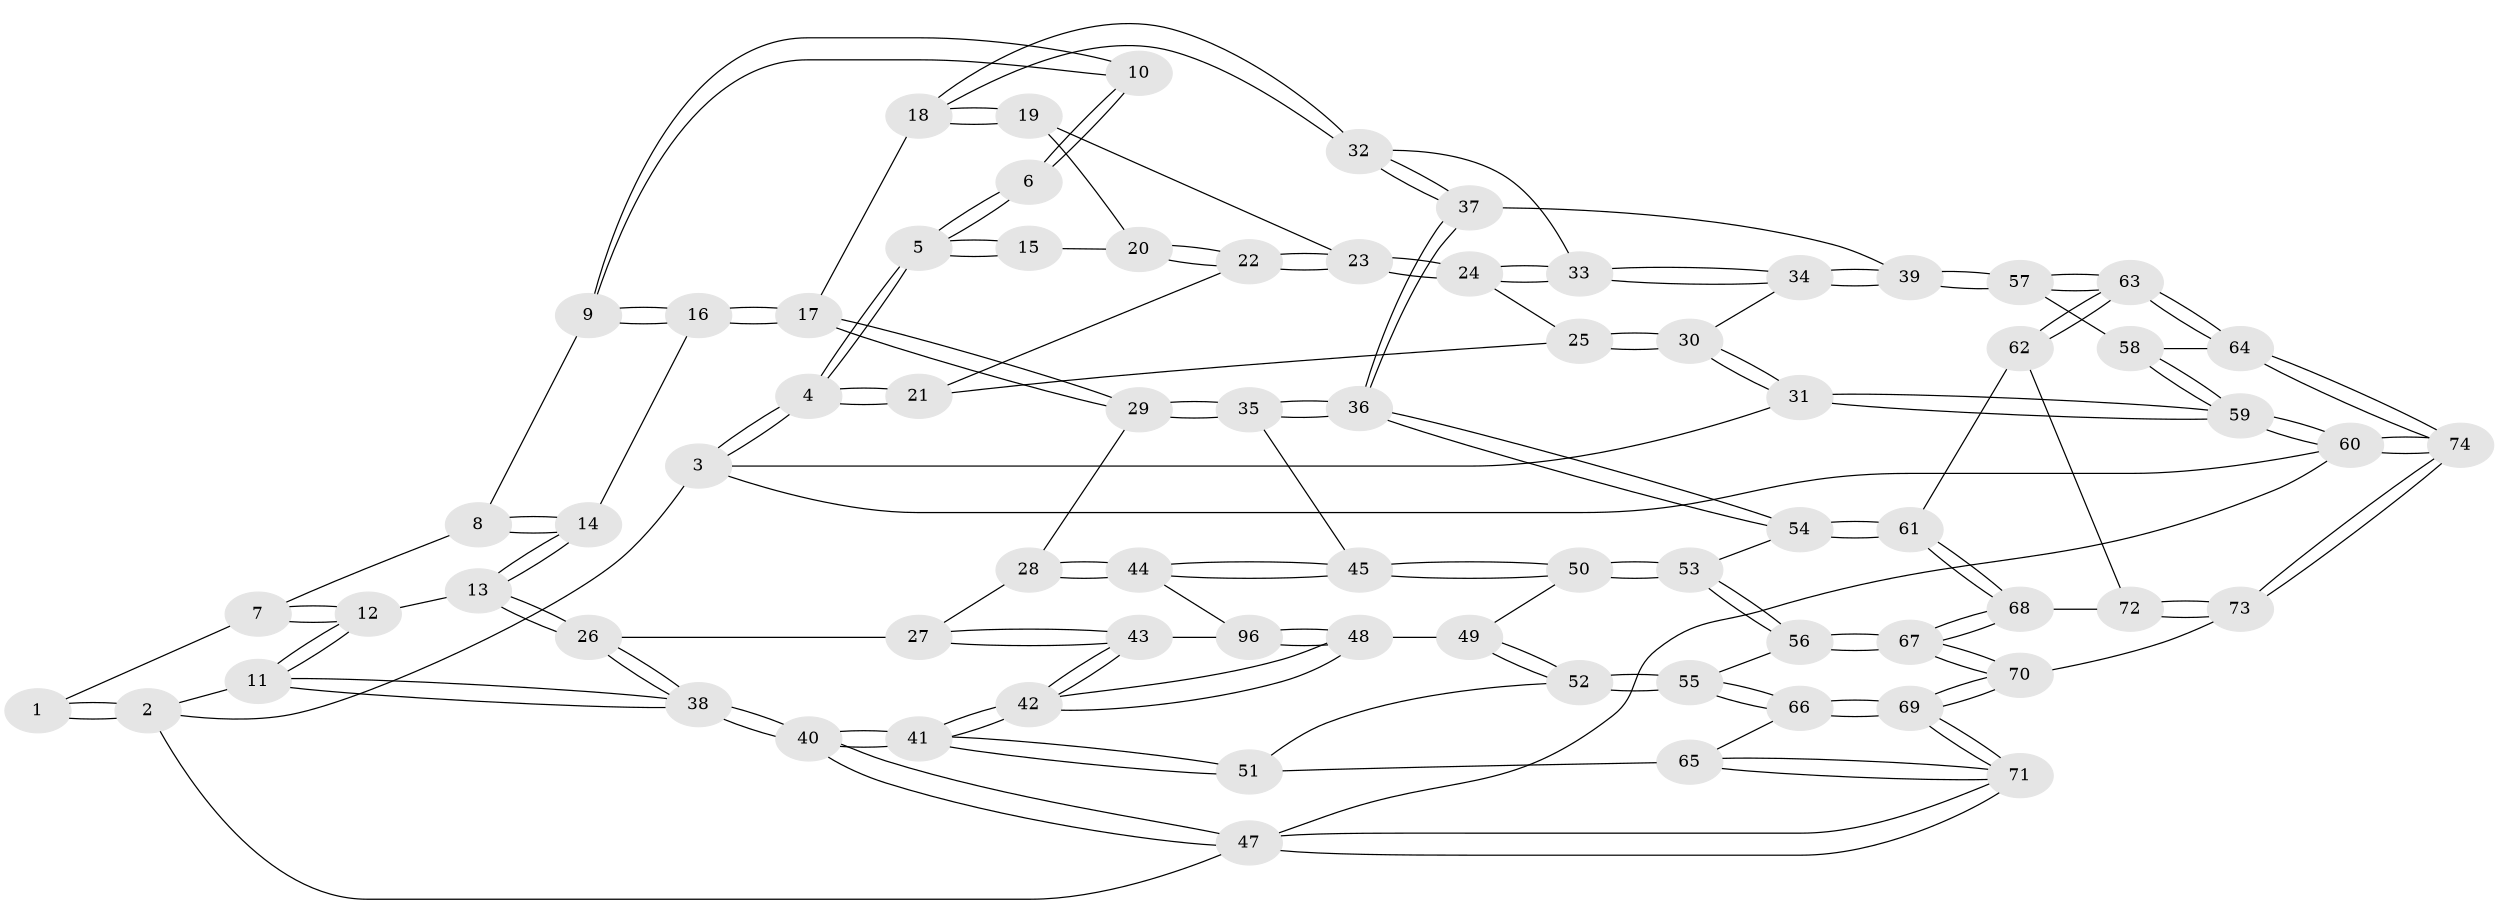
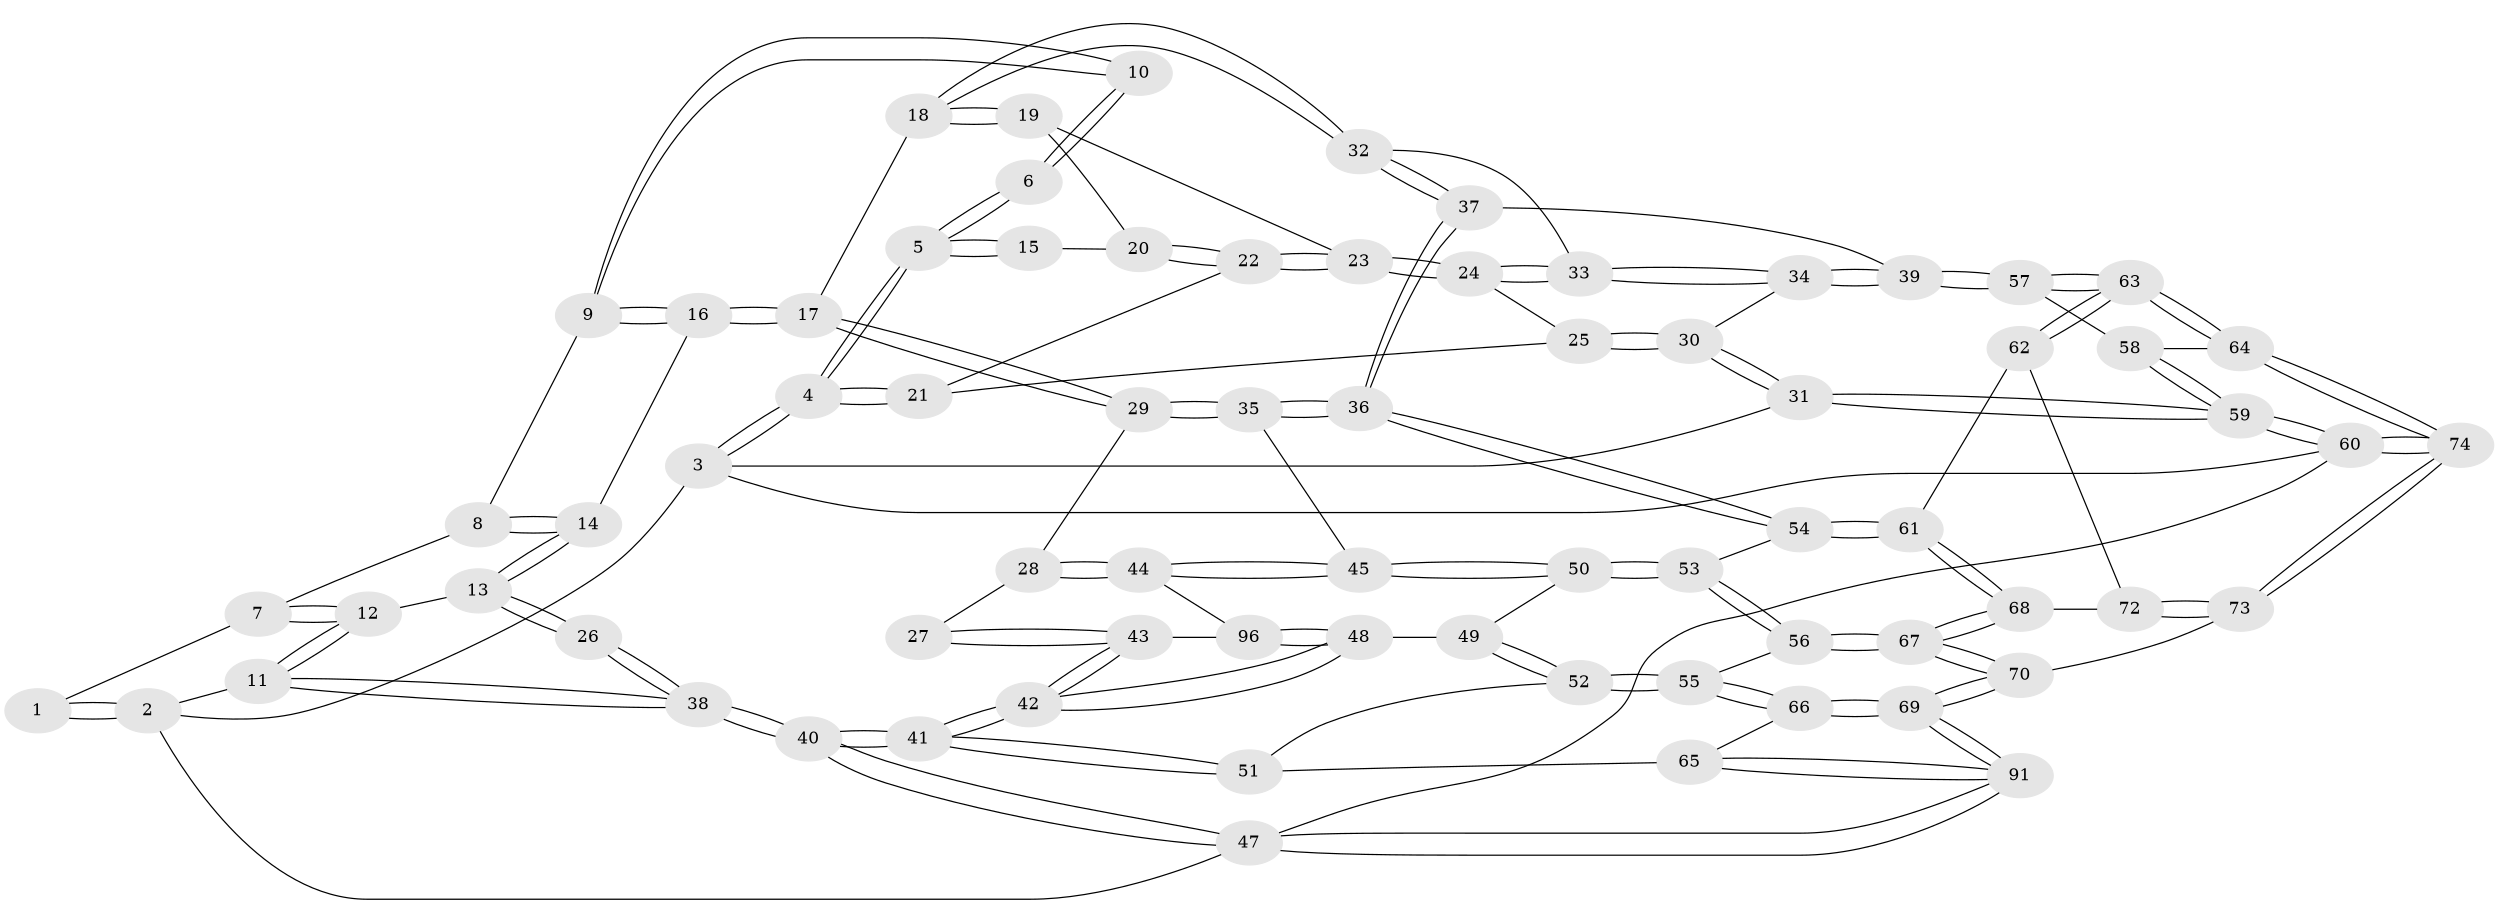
  graph {
    rankdir=LR
    node [color=gray90 style=filled]
    1
    2
    7
    3
    11
    47
    8
    12
    4
    31
    60
    38
-   71
+   71 [label=91]
    5
    21
    59
    74
    6
    15
    22
    25
    10
    20
    9
    14
    13
    16
    17
    40
    26
    27
    18
    29
    19
    32
    35
    23
    33
    37
    24
    30
    34
    28
    43
    44
    n46 [label=96]
    45
    36
    39
    57
    54
    50
    61
    41
    58
    63
    42
    51
    48
    52
    65
    49
    53
    55
    56
    66
    67
    62
    68
    69
    70
    64
    72
    73
    1 -- 2
    1 -- 2
    1 -- 7
    2 -- 3
    2 -- 11
    2 -- 47
    7 -- 8
    7 -- 12
    7 -- 12
    3 -- 4
    3 -- 4
    3 -- 31
    3 -- 60
    11 -- 12
    11 -- 12
    11 -- 38
    11 -- 38
    47 -- 60
    47 -- 71
    47 -- 71
    8 -- 9
    8 -- 14
    8 -- 14
    12 -- 13
    4 -- 5
    4 -- 5
    4 -- 21
    4 -- 21
    31 -- 59
    31 -- 59
    60 -- 74
    60 -- 74
    38 -- 40
    38 -- 40
    5 -- 6
    5 -- 6
    5 -- 15
    5 -- 15
    21 -- 22
    21 -- 25
    59 -- 60
    59 -- 60
    6 -- 10
    6 -- 10
    15 -- 20
    22 -- 23
    22 -- 23
    25 -- 30
    25 -- 30
    20 -- 22
    20 -- 22
    9 -- 10
    9 -- 10
    9 -- 16
    9 -- 16
    14 -- 16
    13 -- 14
    13 -- 14
    13 -- 26
    13 -- 26
    16 -- 17
    16 -- 17
    17 -- 18
    17 -- 29
    17 -- 29
    40 -- 47
    40 -- 47
    40 -- 41
    40 -- 41
    26 -- 38
    26 -- 38
-   26 -- 27
    27 -- 28
    27 -- 43
    27 -- 43
    18 -- 19
    18 -- 19
    18 -- 32
    18 -- 32
    29 -- 35
    29 -- 35
    19 -- 20
    19 -- 23
    32 -- 33
    32 -- 37
    32 -- 37
    35 -- 45
    35 -- 36
    35 -- 36
    23 -- 24
    23 -- 24
    33 -- 34
    33 -- 34
    37 -- 39
    24 -- 25
    24 -- 33
    24 -- 33
    30 -- 31
    30 -- 31
    30 -- 34
    34 -- 39
    34 -- 39
    28 -- 29
    28 -- 44
    28 -- 44
    43 -- n46
    44 -- n46
    44 -- 45
    44 -- 45
    n46 -- 48
    n46 -- 48
    45 -- 50
    45 -- 50
    36 -- 37
    36 -- 37
    36 -- 54
    36 -- 54
    39 -- 57
    39 -- 57
    57 -- 58
    57 -- 63
    57 -- 63
    54 -- 61
    54 -- 61
    50 -- 53
    50 -- 53
    61 -- 62
    61 -- 68
    61 -- 68
    41 -- 42
    41 -- 42
    41 -- 51
    41 -- 51
    58 -- 59
    58 -- 59
    58 -- 64
    63 -- 64
    63 -- 64
    42 -- 43
    42 -- 43
    42 -- 48
    42 -- 48
    51 -- 52
    51 -- 65
    48 -- 49
    52 -- 55
    52 -- 55
    65 -- 71
    65 -- 71
    65 -- 66
    49 -- 50
    49 -- 52
    49 -- 52
    53 -- 54
    53 -- 56
    53 -- 56
    55 -- 56
    55 -- 66
    55 -- 66
    56 -- 67
    56 -- 67
    66 -- 69
    66 -- 69
    67 -- 68
    67 -- 68
    67 -- 70
    67 -- 70
    62 -- 63
    62 -- 63
    62 -- 72
    68 -- 72
    69 -- 71
    69 -- 71
    69 -- 70
    69 -- 70
    70 -- 73
    64 -- 74
    64 -- 74
    72 -- 73
    72 -- 73
    73 -- 74
    73 -- 74
  }
